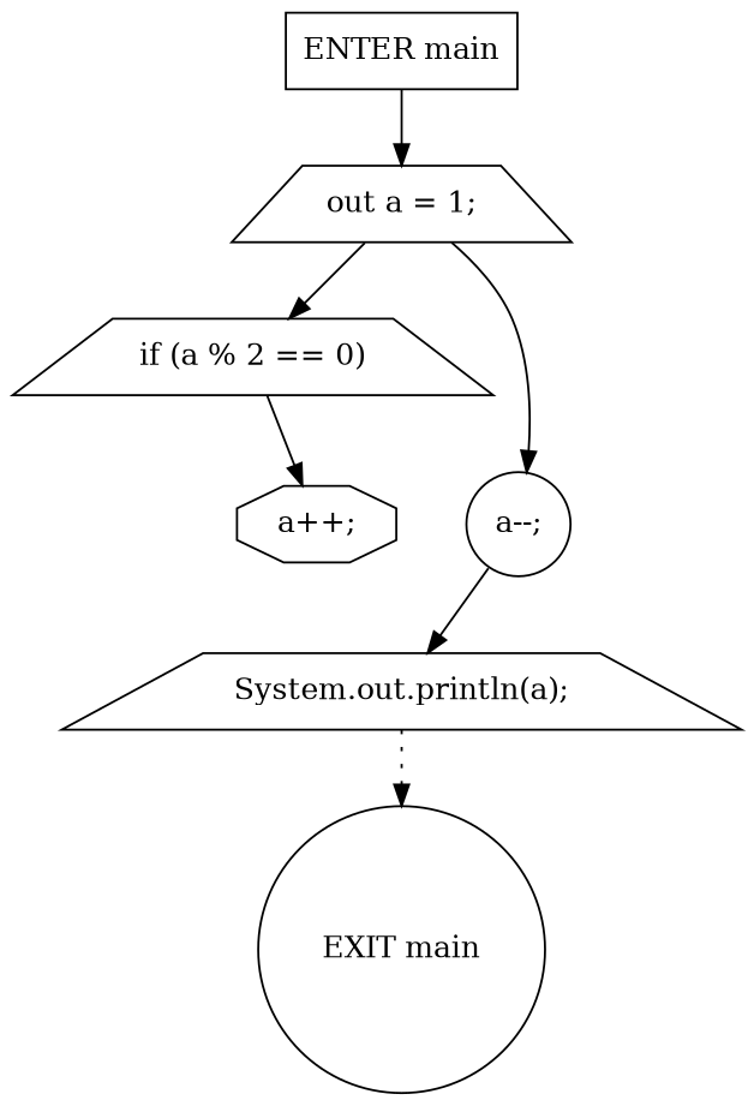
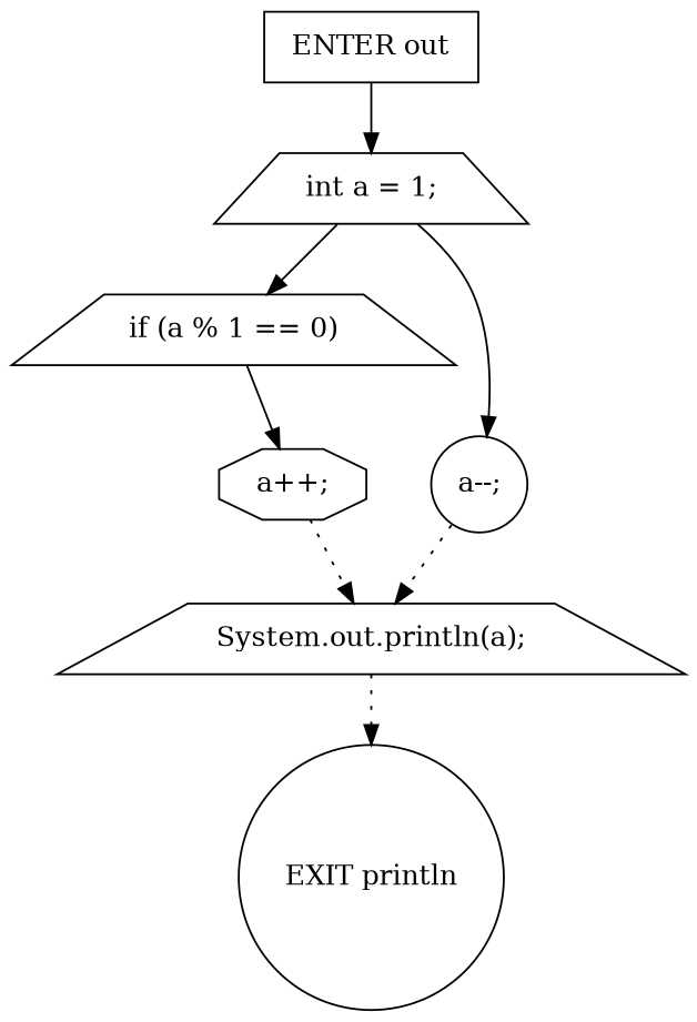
  strict digraph {
    node [shape=trapezium]
    edge [style=solid]
-   n1 [label="ENTER main" shape=box]
-   n2 [label="out a = 1;"]
-   n3 [label="if (a % 2 == 0)"]
+   n1 [label="ENTER out" shape=box]
+   n2 [label="int a = 1;"]
+   n3 [label="if (a % 1 == 0)"]
    n4 [label="a--;" shape=circle]
-   n5 [label="EXIT main" shape=circle]
+   n5 [label="EXIT println" shape=circle]
    n6 [label="a++;" shape=octagon]
    n7 [label="System.out.println(a);"]
    n1 -> n2
    n2 -> n3
    n2 -> n4
    n3 -> n6
-   n4 -> n7
+   n4 -> n7 [style=dotted]
+   n6 -> n7 [style=dotted]
    n7 -> n5 [style=dotted]
  }
